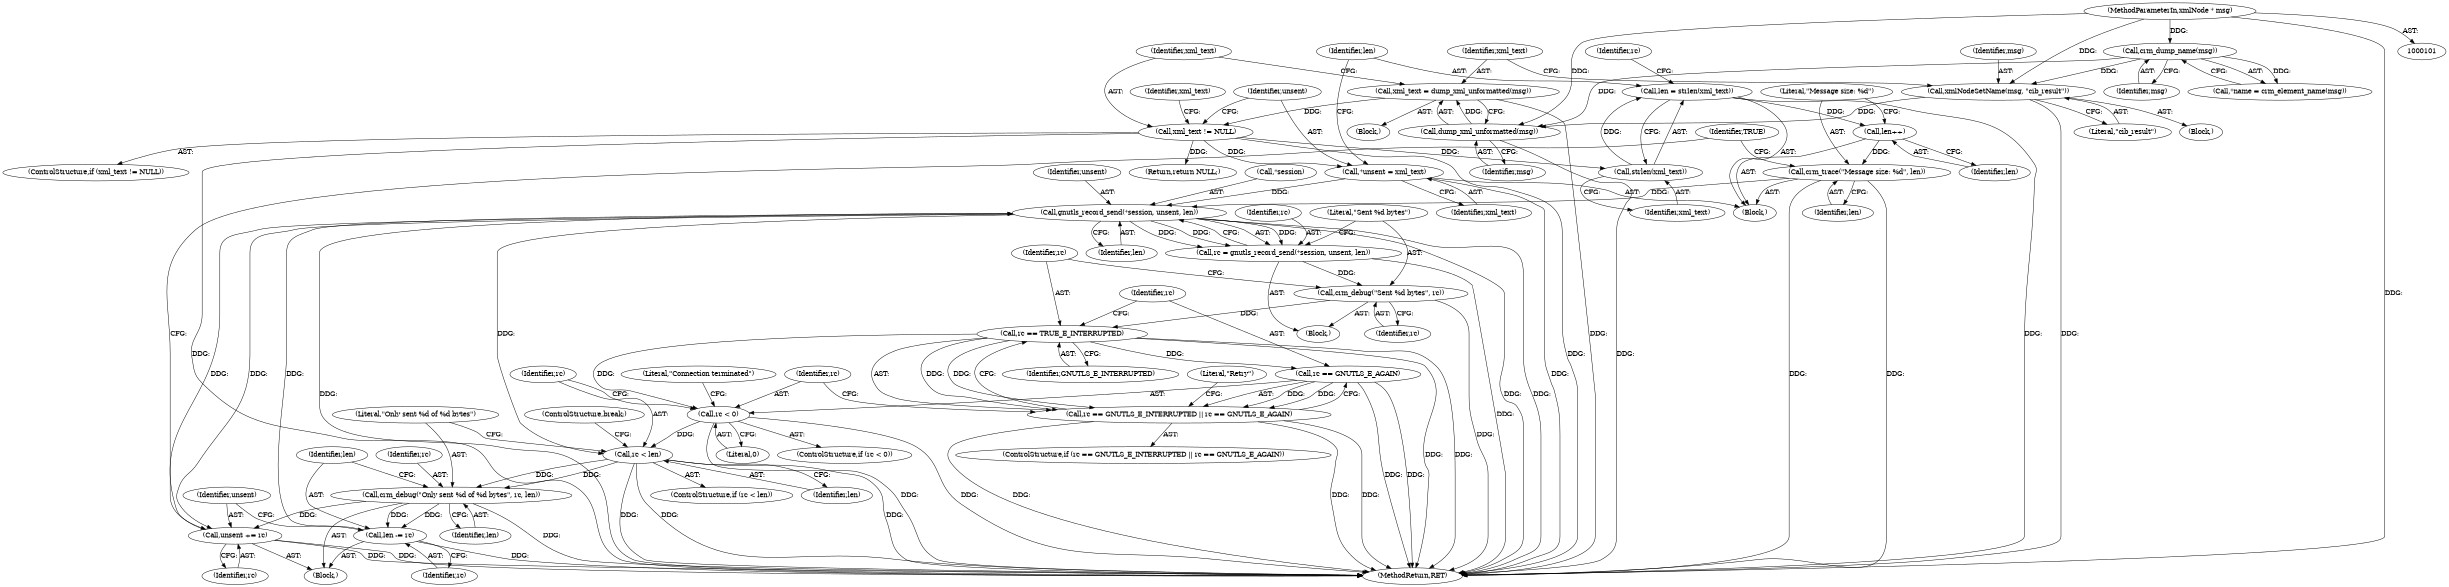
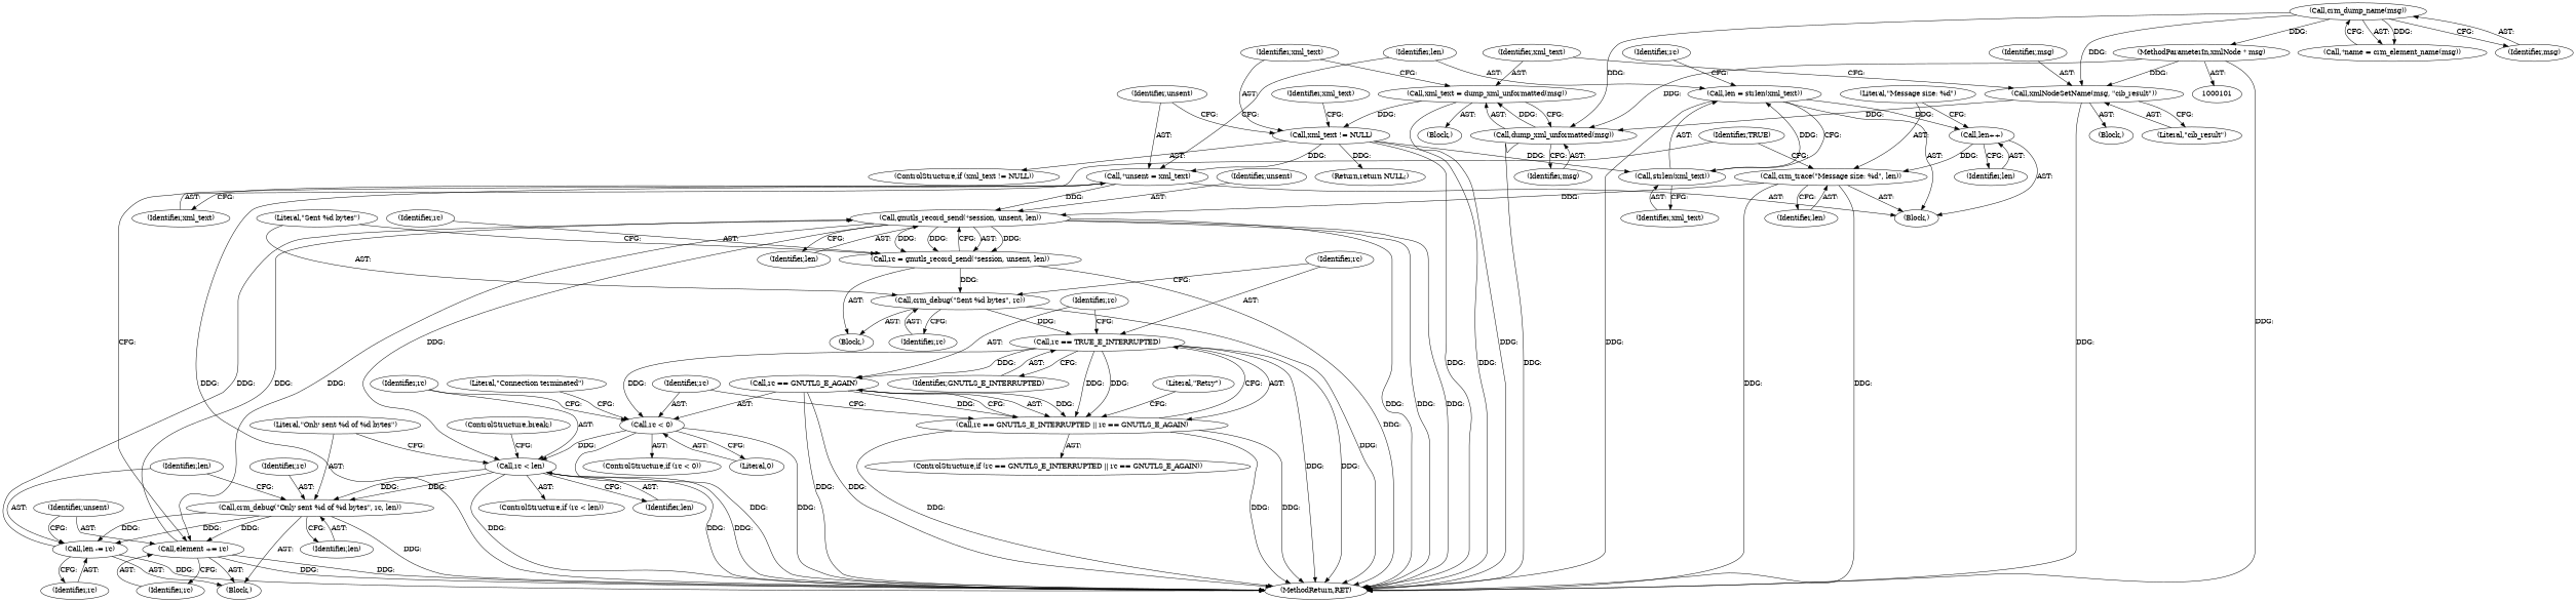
  digraph {
    n1 [label="(Call,gnutls_record_send(*session, unsent, len))"]
-   n2 [label="(Call,unsent += rc)"]
+   n2 [label="(Call,element += rc)"]
    n3 [label="(Call,rc < len)"]
    n4 [label="(Call,rc = gnutls_record_send(*session, unsent, len))"]
    n5 [label="(Identifier,len)"]
    n6 [label="(MethodReturn,RET)"]
    n7 [label="(Identifier,rc)"]
    n8 [label="(Block,)"]
    n9 [label="(Call,crm_debug(\"Only sent %d of %d bytes\", rc, len))"]
    n10 [label="(ControlStructure,if (rc < len))"]
    n11 [label="(Identifier,len)"]
    n12 [label="(Call,crm_debug(\"Sent %d bytes\", rc))"]
    n13 [label="(Block,)"]
    n14 [label="(Call,len -= rc)"]
    n15 [label="(Identifier,len)"]
    n16 [label="(Identifier,rc)"]
    n17 [label="(Call,rc < 0)"]
    n18 [label="(Literal,0)"]
    n19 [label="(ControlStructure,if (rc < 0))"]
    n20 [label="(Call,rc == GNUTLS_E_AGAIN)"]
    n21 [label="(Call,rc == GNUTLS_E_INTERRUPTED || rc == GNUTLS_E_AGAIN)"]
    n22 [label="(Call,rc == TRUE_E_INTERRUPTED)"]
    n23 [label="(ControlStructure,if (rc == GNUTLS_E_INTERRUPTED || rc == GNUTLS_E_AGAIN))"]
    n24 [label="(Identifier,GNUTLS_E_INTERRUPTED)"]
    n25 [label="(Identifier,rc)"]
    n26 [label="(Call,*unsent = xml_text)"]
    n27 [label="(Identifier,xml_text)"]
    n28 [label="(Block,)"]
    n29 [label="(Call,xml_text != NULL)"]
    n30 [label="(Call,strlen(xml_text))"]
    n31 [label="(Return,return NULL;)"]
    n32 [label="(ControlStructure,if (xml_text != NULL))"]
    n33 [label="(Call,len = strlen(xml_text))"]
    n34 [label="(Identifier,xml_text)"]
    n35 [label="(Call,xml_text = dump_xml_unformatted(msg))"]
    n36 [label="(Call,dump_xml_unformatted(msg))"]
    n37 [label="(Block,)"]
    n38 [label="(Identifier,msg)"]
    n39 [label="(Call,crm_dump_name(msg))"]
    n40 [label="(Call,xmlNodeSetName(msg, \"cib_result\"))"]
    n41 [label="(Call,*name = crm_element_name(msg))"]
    n42 [label="(Identifier,msg)"]
    n43 [label="(Block,)"]
    n44 [label="(Literal,\"cib_result\")"]
    n45 [label="(MethodParameterIn,xmlNode * msg)"]
    1000101
    n47 [label="(Call,crm_trace(\"Message size: %d\", len))"]
    n48 [label="(Identifier,len)"]
    n49 [label="(Call,len++)"]
    n50 [label="(Identifier,len)"]
    n51 [label="(Literal,\"Only sent %d of %d bytes\")"]
    n52 [label="(Literal,\"Sent %d bytes\")"]
    n53 [label="(Identifier,xml_text)"]
    n54 [label="(Identifier,rc)"]
    n55 [label="(Identifier,len)"]
    n56 [label="(Identifier,rc)"]
    n57 [label="(Literal,\"Retry\")"]
-   n58 [label="(Call,*session)"]
    n59 [label="(Identifier,rc)"]
    n60 [label="(Identifier,unsent)"]
    n61 [label="(Identifier,xml_text)"]
    n62 [label="(Identifier,rc)"]
    n63 [label="(Identifier,rc)"]
    n64 [label="(Identifier,msg)"]
    n65 [label="(Identifier,xml_text)"]
    n66 [label="(Identifier,len)"]
    n67 [label="(Identifier,unsent)"]
    n68 [label="(ControlStructure,break;)"]
    n69 [label="(Identifier,unsent)"]
    n70 [label="(Literal,\"Message size: %d\")"]
    n71 [label="(Identifier,rc)"]
    n72 [label="(Literal,\"Connection terminated\")"]
    n73 [label="(Identifier,TRUE)"]
    n74 [label="(Identifier,rc)"]
    n1 -> n2 [label="DDG: "]
    n1 -> n3 [label="DDG: "]
    n1 -> n4 [label="AST: "]
    n1 -> n4 [label="DDG: "]
    n1 -> n4 [label="DDG: "]
    n1 -> n4 [label="DDG: "]
    n1 -> n5 [label="CFG: "]
    n1 -> n6 [label="DDG: "]
    n1 -> n6 [label="DDG: "]
    n1 -> n6 [label="DDG: "]
    n2 -> n1 [label="DDG: "]
    n2 -> n6 [label="DDG: "]
    n2 -> n6 [label="DDG: "]
    n2 -> n7 [label="CFG: "]
    n2 -> n8 [label="AST: "]
    n3 -> n6 [label="DDG: "]
    n3 -> n6 [label="DDG: "]
    n3 -> n6 [label="DDG: "]
    n3 -> n9 [label="DDG: "]
    n3 -> n9 [label="DDG: "]
    n3 -> n10 [label="AST: "]
    n3 -> n11 [label="CFG: "]
    n4 -> n1 [label="CFG: "]
    n4 -> n6 [label="DDG: "]
    n4 -> n12 [label="DDG: "]
    n4 -> n13 [label="AST: "]
    n5 -> n1 [label="AST: "]
    n7 -> n2 [label="AST: "]
    n9 -> n2 [label="DDG: "]
    n9 -> n6 [label="DDG: "]
    n9 -> n8 [label="AST: "]
    n9 -> n14 [label="DDG: "]
    n9 -> n14 [label="DDG: "]
    n9 -> n15 [label="CFG: "]
    n11 -> n3 [label="AST: "]
    n12 -> n6 [label="DDG: "]
    n12 -> n13 [label="AST: "]
    n12 -> n22 [label="DDG: "]
    n12 -> n25 [label="CFG: "]
    n14 -> n1 [label="DDG: "]
    n14 -> n6 [label="DDG: "]
    n14 -> n8 [label="AST: "]
    n14 -> n16 [label="CFG: "]
    n15 -> n9 [label="AST: "]
    n16 -> n14 [label="AST: "]
    n17 -> n3 [label="DDG: "]
    n17 -> n6 [label="DDG: "]
    n17 -> n6 [label="DDG: "]
    n17 -> n18 [label="CFG: "]
    n17 -> n19 [label="AST: "]
    n18 -> n17 [label="AST: "]
    n20 -> n6 [label="DDG: "]
    n20 -> n6 [label="DDG: "]
    n20 -> n17 [label="AST: "]
    n20 -> n21 [label="AST: "]
    n20 -> n21 [label="DDG: "]
    n20 -> n21 [label="DDG: "]
    n21 -> n6 [label="DDG: "]
    n21 -> n6 [label="DDG: "]
    n21 -> n6 [label="DDG: "]
    n21 -> n20 [label="CFG: "]
    n21 -> n22 [label="CFG: "]
    n21 -> n23 [label="AST: "]
    n22 -> n6 [label="DDG: "]
    n22 -> n6 [label="DDG: "]
    n22 -> n17 [label="DDG: "]
    n22 -> n20 [label="DDG: "]
    n22 -> n21 [label="AST: "]
    n22 -> n21 [label="DDG: "]
    n22 -> n21 [label="DDG: "]
    n22 -> n24 [label="CFG: "]
    n24 -> n22 [label="AST: "]
    n25 -> n12 [label="AST: "]
    n26 -> n1 [label="DDG: "]
    n26 -> n6 [label="DDG: "]
    n26 -> n27 [label="CFG: "]
    n26 -> n28 [label="AST: "]
    n27 -> n26 [label="AST: "]
    n29 -> n6 [label="DDG: "]
    n29 -> n6 [label="DDG: "]
    n29 -> n26 [label="DDG: "]
    n29 -> n30 [label="DDG: "]
    n29 -> n31 [label="DDG: "]
    n29 -> n32 [label="AST: "]
    n30 -> n33 [label="AST: "]
    n30 -> n33 [label="DDG: "]
    n30 -> n34 [label="CFG: "]
    n33 -> n6 [label="DDG: "]
    n33 -> n28 [label="AST: "]
    n33 -> n30 [label="CFG: "]
    n33 -> n49 [label="DDG: "]
    n34 -> n30 [label="AST: "]
    n35 -> n6 [label="DDG: "]
    n35 -> n29 [label="DDG: "]
    n35 -> n36 [label="CFG: "]
    n35 -> n37 [label="AST: "]
    n36 -> n6 [label="DDG: "]
    n36 -> n35 [label="AST: "]
    n36 -> n35 [label="DDG: "]
    n36 -> n38 [label="CFG: "]
    n38 -> n36 [label="AST: "]
    n39 -> n36 [label="DDG: "]
    n39 -> n40 [label="DDG: "]
    n39 -> n41 [label="AST: "]
    n39 -> n41 [label="DDG: "]
    n39 -> n42 [label="CFG: "]
    n40 -> n6 [label="DDG: "]
    n40 -> n36 [label="DDG: "]
    n40 -> n43 [label="AST: "]
    n40 -> n44 [label="CFG: "]
    n41 -> n39 [label="CFG: "]
    n42 -> n39 [label="AST: "]
    n44 -> n40 [label="AST: "]
    n45 -> n6 [label="DDG: "]
    n45 -> n36 [label="DDG: "]
-   n45 -> n39 [label="DDG: "]
+   n39 -> n45 [label="DDG: "]
    n45 -> n40 [label="DDG: "]
    n45 -> 1000101 [label="AST: "]
    n47 -> n1 [label="DDG: "]
    n47 -> n6 [label="DDG: "]
    n47 -> n6 [label="DDG: "]
    n47 -> n28 [label="AST: "]
    n47 -> n48 [label="CFG: "]
    n48 -> n47 [label="AST: "]
    n49 -> n28 [label="AST: "]
    n49 -> n47 [label="DDG: "]
    n49 -> n50 [label="CFG: "]
    n50 -> n49 [label="AST: "]
    n51 -> n3 [label="CFG: "]
    n51 -> n9 [label="AST: "]
    n52 -> n4 [label="CFG: "]
    n52 -> n12 [label="AST: "]
    n53 -> n35 [label="AST: "]
    n53 -> n40 [label="CFG: "]
    n54 -> n17 [label="AST: "]
    n54 -> n21 [label="CFG: "]
    n55 -> n9 [label="CFG: "]
    n55 -> n14 [label="AST: "]
    n56 -> n33 [label="CFG: "]
    n57 -> n21 [label="CFG: "]
-   n58 -> n1 [label="AST: "]
    n59 -> n3 [label="AST: "]
    n59 -> n17 [label="CFG: "]
    n60 -> n26 [label="AST: "]
    n60 -> n29 [label="CFG: "]
    n61 -> n29 [label="CFG: "]
    n62 -> n12 [label="CFG: "]
    n62 -> n22 [label="AST: "]
    n63 -> n9 [label="AST: "]
    n64 -> n40 [label="AST: "]
    n65 -> n29 [label="AST: "]
    n65 -> n35 [label="CFG: "]
    n66 -> n26 [label="CFG: "]
    n66 -> n33 [label="AST: "]
    n67 -> n2 [label="AST: "]
    n67 -> n14 [label="CFG: "]
    n68 -> n3 [label="CFG: "]
    n69 -> n1 [label="AST: "]
    n70 -> n47 [label="AST: "]
    n70 -> n49 [label="CFG: "]
    n71 -> n4 [label="AST: "]
    n72 -> n17 [label="CFG: "]
    n73 -> n2 [label="CFG: "]
    n73 -> n47 [label="CFG: "]
    n74 -> n20 [label="AST: "]
    n74 -> n22 [label="CFG: "]
  }
